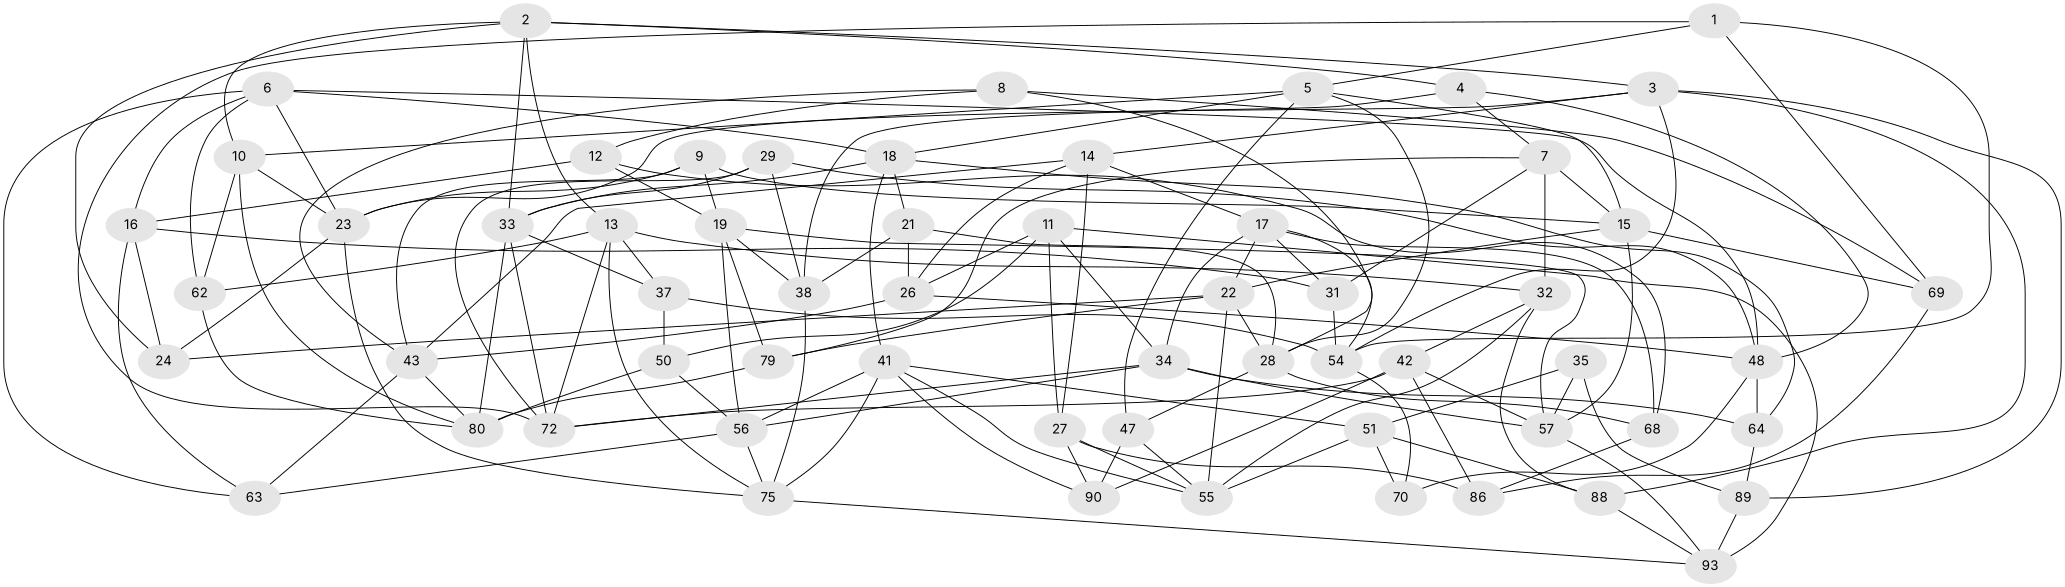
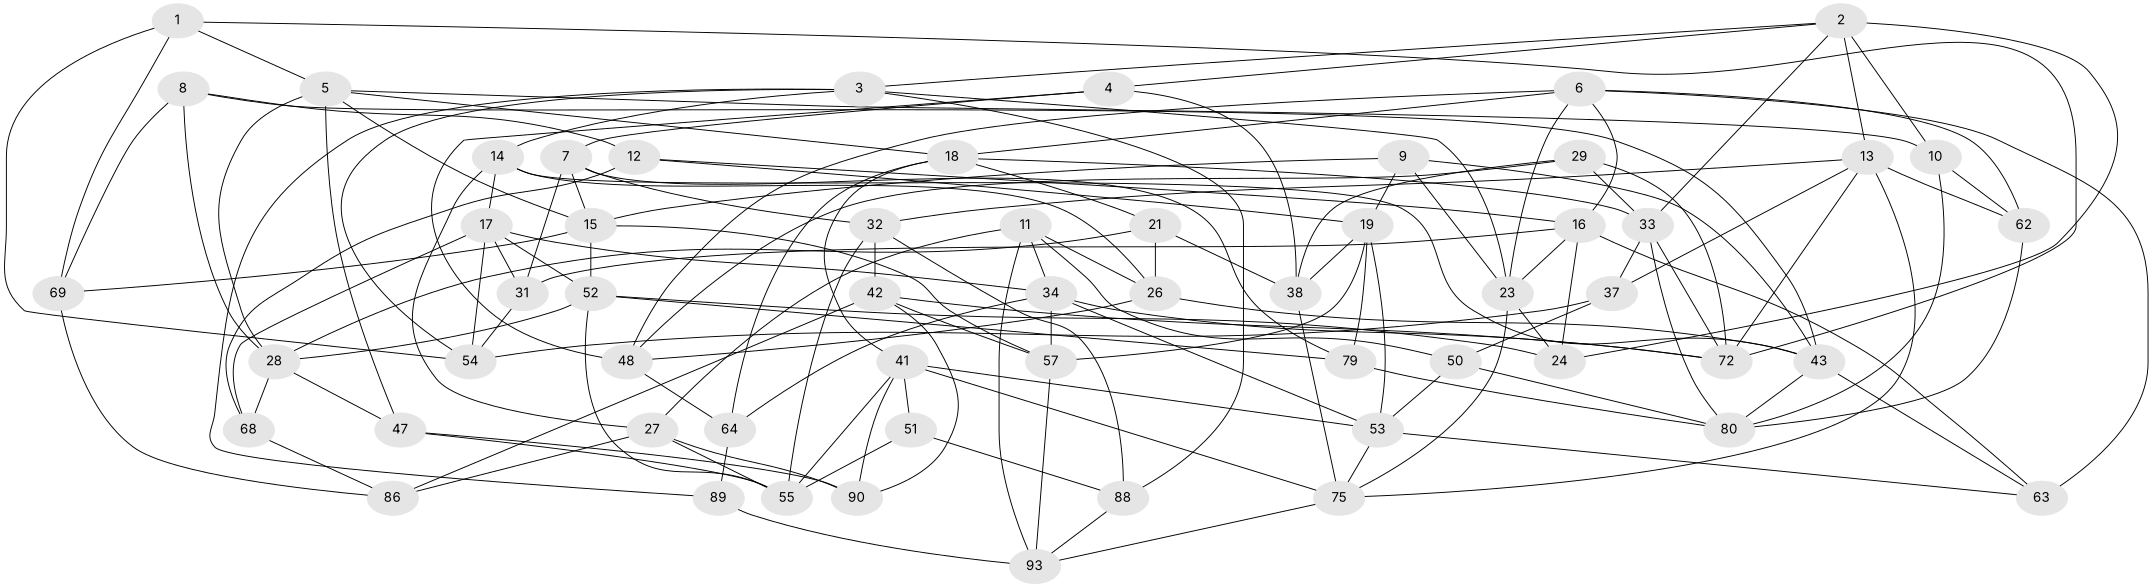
  graph {
    fontname=Inter
    node [color=gray90 fontname=Inter style=filled]
    edge [fontname=Inter]
    5 [super="+78"]
    10
    15 [super="+40"]
    18 [super="+82"]
    28 [super="+46"]
    47
    1
    54 [super="+74"]
    69
    72 [super="+76"]
-   70
    86
    2 [super="+71"]
    3 [super="+30"]
    4
    13 [super="+20"]
    24
    33 [super="+52"]
    14 [super="+77"]
    23 [super="+25"]
    88
    89
    7 [super="+45"]
    38 [super="+84"]
    48 [super="+92"]
    62
    80 [super="+94"]
    32 [super="+61"]
    37
    75 [super="+83"]
    43 [super="+49"]
    26 [super="+36"]
    27 [super="+85"]
    17 [super="+65"]
    93 [super="+95"]
    31
    79
    64
-   22 [super="+66"]
+   22 [super="+66" label=52]
    57 [super="+81"]
    41 [super="+60"]
    21
    68
    55 [super="+91"]
    90
    6 [super="+53"]
    16 [super="+87"]
    63
    42 [super="+67"]
-   35
    51 [super="+73"]
    8
    12
    19 [super="+44"]
    9
-   56 [super="+59"]
+   56 [super="+59" label=53]
    11 [super="+58"]
    34 [super="+39"]
    50
    29
    5 -- 10
    5 -- 15
    5 -- 18
    5 -- 28
    5 -- 47
    10 -- 62
    10 -- 80
    15 -- 69
    15 -- 22
    15 -- 57
    18 -- 33
    18 -- 64
    18 -- 41
    18 -- 21
    28 -- 47
    28 -- 68
    47 -- 55
    47 -- 90
    1 -- 5
    1 -- 54
    1 -- 69
    1 -- 72
-   54 -- 70
    69 -- 86
    2 -- 10
    2 -- 3
    2 -- 4
    2 -- 13
    2 -- 24
    2 -- 33
    3 -- 54
    3 -- 14
    3 -- 23
    3 -- 88
    3 -- 89
    4 -- 7
    4 -- 38
    4 -- 48
    13 -- 72
    13 -- 62
    13 -- 32
    13 -- 37
    13 -- 75
    33 -- 72
    33 -- 80
    33 -- 37
    14 -- 43
    14 -- 26
    14 -- 27 [weight=2]
    14 -- 17
    23 -- 24
    23 -- 75
    88 -- 93
    89 -- 93
    7 -- 15
    7 -- 32
    7 -- 31
    7 -- 79
    38 -- 75
-   48 -- 70
    48 -- 64
    62 -- 80
    32 -- 88
    32 -- 55
    32 -- 42 [weight=2]
    37 -- 54
    37 -- 50
    75 -- 93
    43 -- 80
    43 -- 63
    26 -- 48
    26 -- 43
    27 -- 86
    27 -- 55
    27 -- 90
    17 -- 54
    17 -- 31
    17 -- 22
    17 -- 68
    17 -- 34
    31 -- 54
    79 -- 80
    64 -- 89
    22 -- 28
    22 -- 24
    22 -- 79
    22 -- 55
    57 -- 93
    41 -- 75
    41 -- 55
    41 -- 90
    41 -- 51
    41 -- 56
    21 -- 28
    21 -- 38 [weight=2]
    21 -- 26
    68 -- 86
    6 -- 18
    6 -- 23
    6 -- 48
    6 -- 62
    6 -- 16
    6 -- 63
    16 -- 24
-   10 -- 23
+   16 -- 23
    16 -- 31
    16 -- 63
    42 -- 72
    42 -- 86
    42 -- 57
    42 -- 90
-   35 -- 89
-   35 -- 57
-   35 -- 51
-   51 -- 70 [weight=2]
    51 -- 88
    51 -- 55
    8 -- 28
    8 -- 69
    8 -- 43
    8 -- 12
    12 -- 68
    12 -- 16
    12 -- 19
    19 -- 38
    19 -- 79
    19 -- 57
    19 -- 56
    9 -- 15
    9 -- 23
    9 -- 43
    9 -- 19
    56 -- 75
    56 -- 63
    11 -- 26
    11 -- 27
    11 -- 93 [weight=2]
    11 -- 34
    11 -- 50
    34 -- 72
    34 -- 64
    34 -- 57
    34 -- 56
    50 -- 80
    50 -- 56
    29 -- 72
    29 -- 33
    29 -- 38
    29 -- 48
  }
